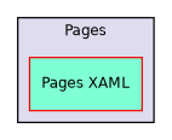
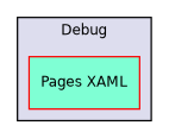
  digraph {
    compound=true
    n1 [fillcolor=aquamarine fontname=Helvetica fontsize=10 label="Pages XAML" pencolor=black shape=box style=filled color=red]
    subgraph cluster_1 {
      bgcolor="#ddddee"
      fontname=Helvetica
      fontsize=10
-     label=Pages
+     label=Debug
      pencolor=black
      n1
    }
  }
